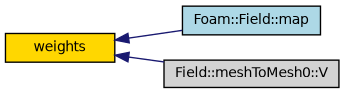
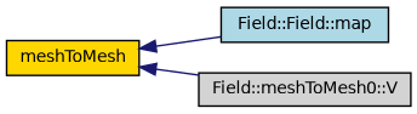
  digraph {
    rankdir=LR
    node [color=black fontname=Helvetica fontsize=10 shape=record style=filled]
    edge [color=midnightblue dir=back fontname=Helvetica fontsize=10 labelfontname=Helvetica labelfontsize=10 style=solid]
-   n1 [fillcolor=gold fontcolor=black height=0.2 label=weights width=0.4]
-   n2 [fillcolor=lightblue height=0.2 label="Foam::Field::map" width=0.4]
+   n1 [fillcolor=gold fontcolor=black height=0.2 label=meshToMesh width=0.4]
+   n2 [fillcolor=lightblue height=0.2 label="Field::Field::map" width=0.4]
    n3 [fillcolor=lightgrey height=0.2 label="Field::meshToMesh0::V" width=0.4]
    n1 -> n2
    n1 -> n3
  }
